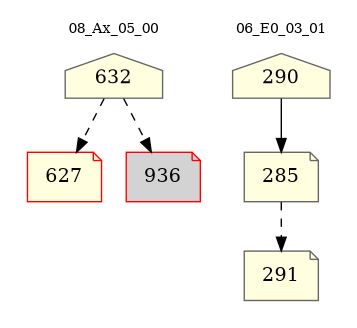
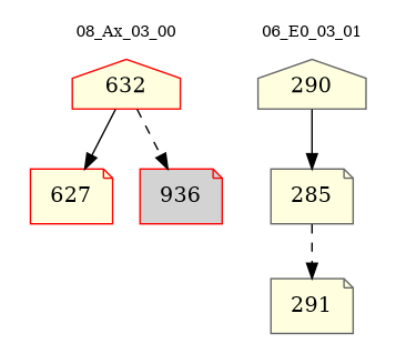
  digraph {
    node [color=red fillcolor=lightyellow shape=note style=filled]
    edge [color=black style=solid]
-   n1 [color=gray40 label=632 shape=house]
+   n1 [label=632 shape=house]
    n2 [label=627]
    n3 [fillcolor=lightgrey label=936]
    n4 [color=gray40 label=290 shape=house]
    n5 [color=gray40 label=285]
    n6 [color=gray40 label=291]
    subgraph cluster_1 {
      color=white
      fontsize=10
-     label="08_Ax_05_00"
+     label="08_Ax_03_00"
      n1
      n2
      n3
    }
    subgraph cluster_2 {
      color=white
      fontsize=10
      label="06_E0_03_01"
      n4
      n5
      n6
    }
-   n1 -> n2 [style=dashed]
+   n1 -> n2
    n1 -> n3 [style=dashed]
    n4 -> n5
    n5 -> n6 [style=dashed]
  }
